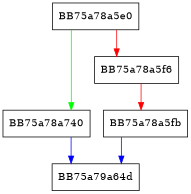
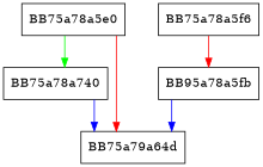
  digraph {
    splines=ortho
    node [shape=box]
    edge [color=blue]
    n1 [label=BB75a78a740]
    BB75a78a5e0
    BB75a78a5f6
    n4 [label=BB75a79a64d]
-   BB75a78a5fb
+   BB75a78a5fb [label=BB95a78a5fb]
    n1 -> n4
    BB75a78a5e0 -> n1 [color=green]
-   BB75a78a5e0 -> BB75a78a5f6 [color=red]
+   BB75a78a5e0 -> n4 [color=red]
    BB75a78a5f6 -> BB75a78a5fb [color=red]
    BB75a78a5fb -> n4
  }
